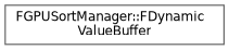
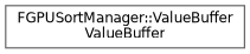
  digraph {
    rankdir=TB
-   n1 [color=grey40 fillcolor=white fontname=Helvetica fontsize=10 height=0.2 label="FGPUSortManager::FDynamic\lValueBuffer" shape=box style=filled width=0.4]
+   n1 [color=grey40 fillcolor=white fontname=Helvetica fontsize=10 height=0.2 label="FGPUSortManager::ValueBuffer\lValueBuffer" shape=box style=filled width=0.4]
  }
